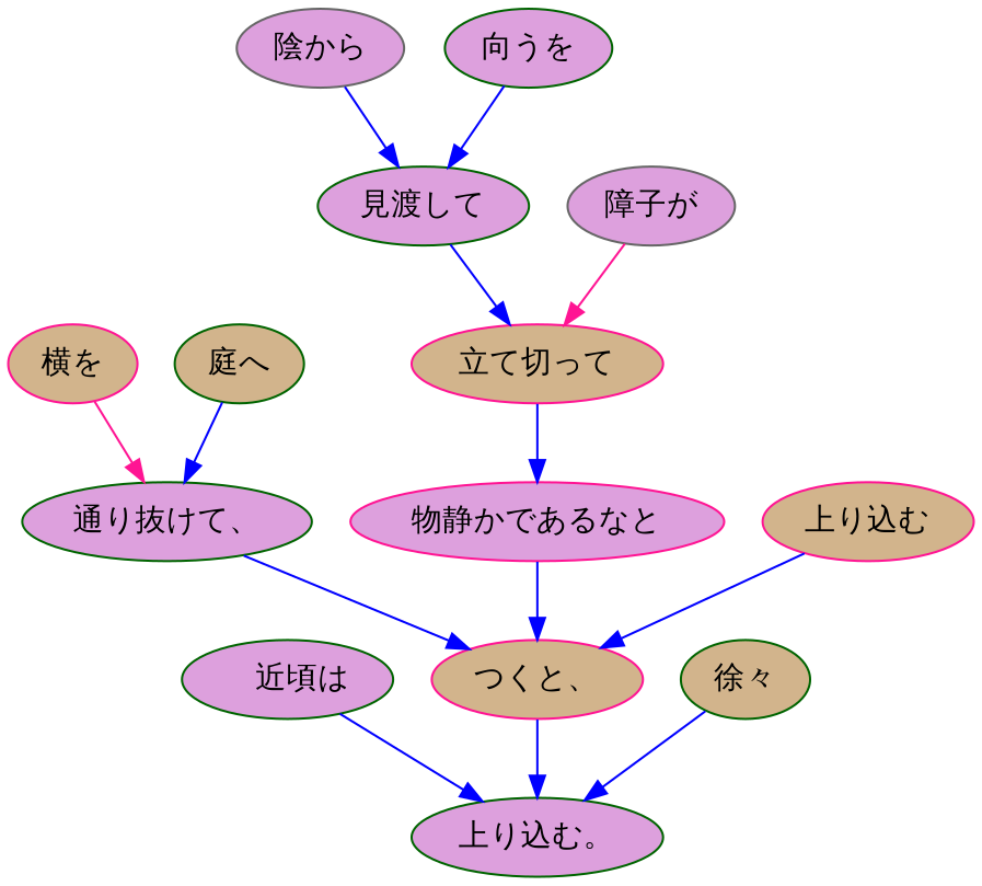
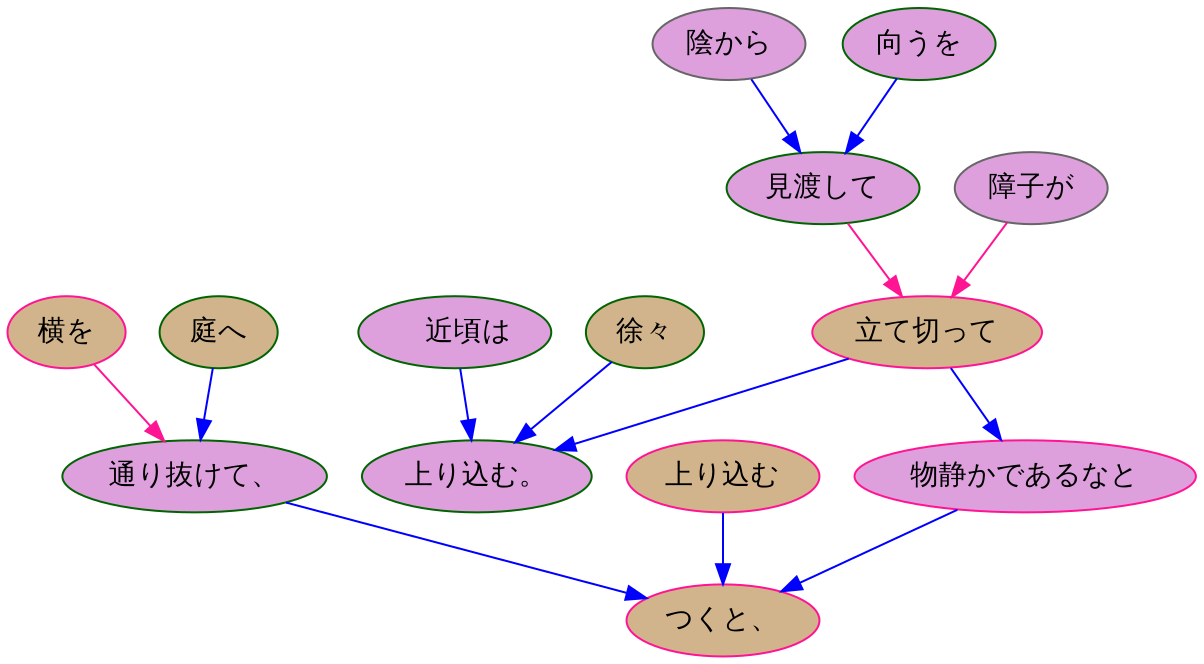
  digraph {
    fontname="IBM Plex Sans"
    node [color=darkgreen fillcolor=plum fontname="IBM Plex Sans" style=filled]
    edge [color=blue fontname="IBM Plex Sans"]
    n1 [label="　近頃は"]
    n2 [label="上り込む。"]
    n3 [color=deeppink fillcolor=tan label="横を"]
    n4 [label="通り抜けて、"]
    n5 [color=deeppink fillcolor=tan label="つくと、"]
    n6 [fillcolor=tan label="庭へ"]
    n7 [color=gray40 label="陰から"]
    n8 [label="見渡して"]
    n9 [color=deeppink fillcolor=tan label="立て切って"]
    n10 [label="向うを"]
    n11 [color=deeppink label="物静かであるなと"]
    n12 [color=gray40 label="障子が"]
    n13 [color=deeppink fillcolor=tan label="上り込む"]
    n14 [fillcolor=tan label="徐々"]
    n1 -> n2
    n3 -> n4 [color=deeppink]
    n4 -> n5
-   n5 -> n2
+   n9 -> n2
    n6 -> n4
    n7 -> n8
-   n8 -> n9
+   n8 -> n9 [color=deeppink]
    n9 -> n11
    n10 -> n8
    n11 -> n5
    n12 -> n9 [color=deeppink]
    n13 -> n5
    n14 -> n2
  }
